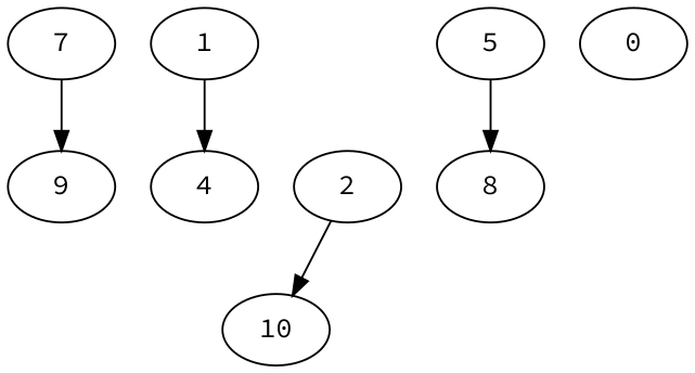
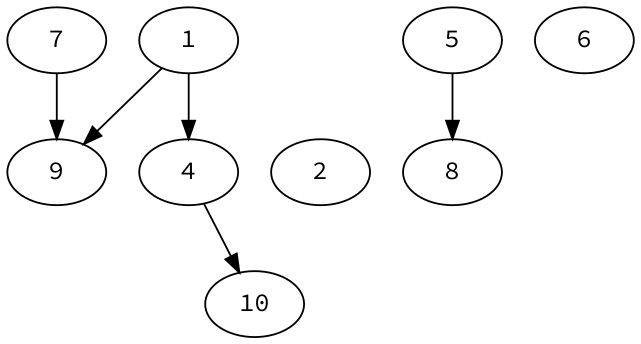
  digraph {
    fontname="Source Code Pro"
    node [alpha=0.00 fontname="Source Code Pro"]
    edge [fontname="Source Code Pro"]
    1 [expect_size=33580032]
    9 [alpha=0.08 expect_size=43756544]
    4 [alpha=0.10 expect_size=26156032]
    10 [alpha=0.19 expect_size=31722496]
    2 [alpha=0.08 expect_size=24662016]
    5 [expect_size=37214208]
    8 [alpha=0.19 expect_size=41968640]
-   6 [alpha=0.11 expect_size=17344512 label=0]
+   6 [alpha=0.11 expect_size=17344512]
    7 [alpha=0.10 expect_size=17009664]
+   1 -> 9
    1 -> 4
-   2 -> 10
+   4 -> 10
    5 -> 8
    7 -> 9
  }
